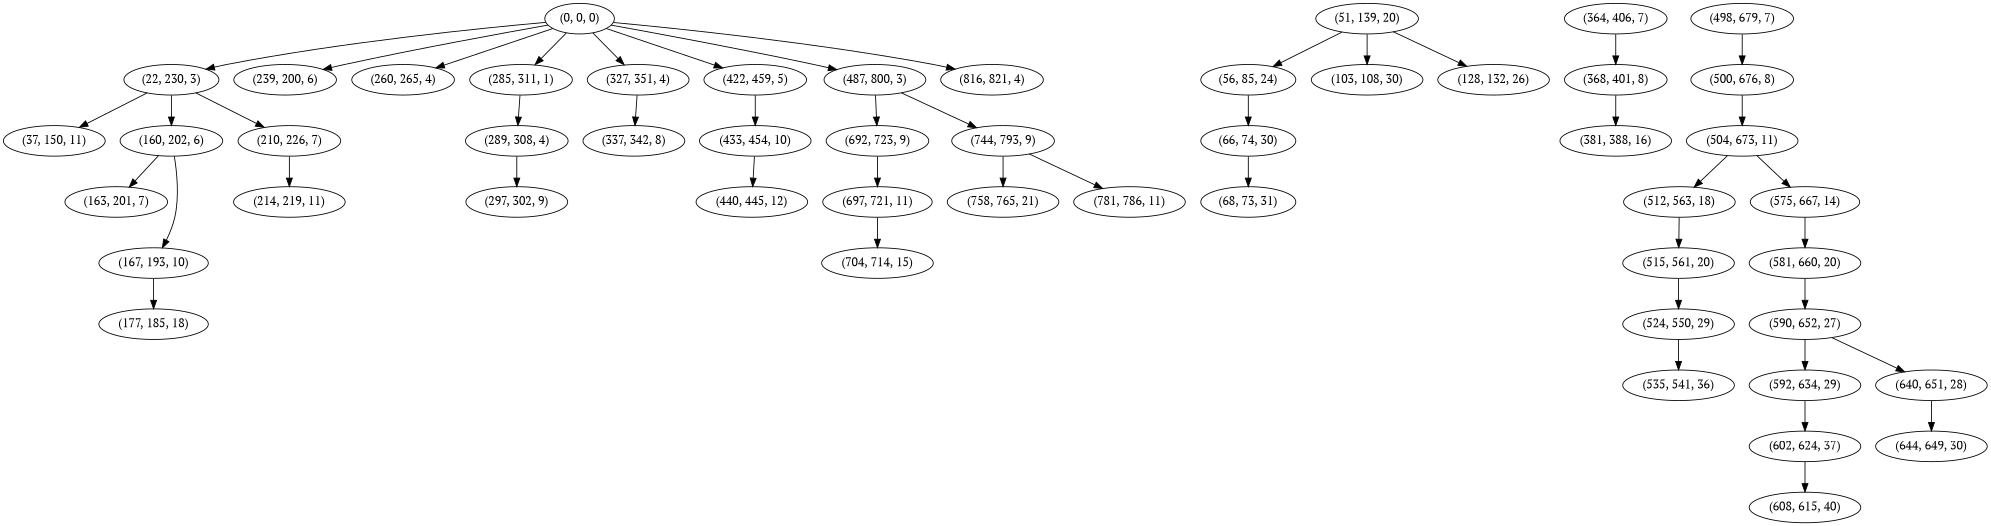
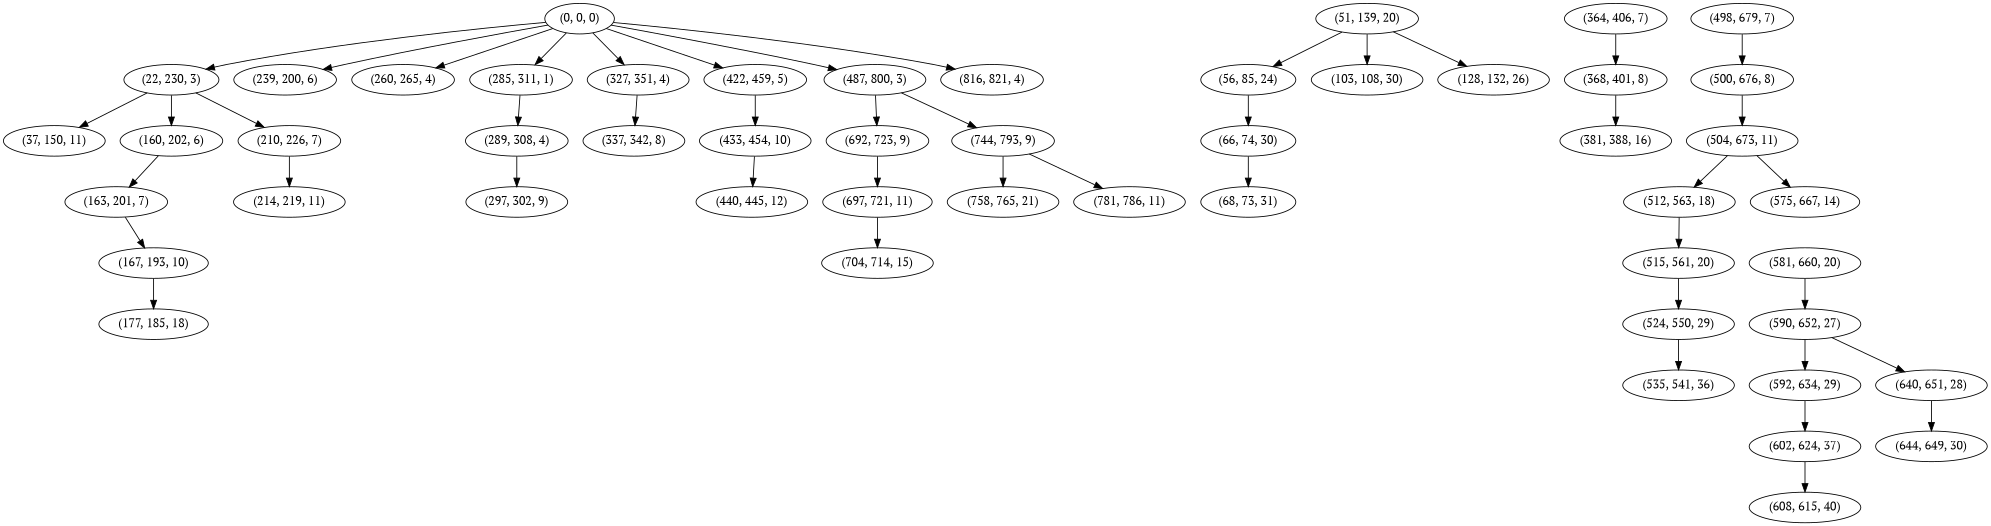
  digraph {
    fontname="PT Serif"
    node [fontname="PT Serif"]
    edge [fontname="PT Serif"]
    "(0, 0, 0)"
    "(22, 230, 3)"
    n3 [label="(239, 200, 6)"]
    "(260, 265, 4)"
    "(285, 311, 1)"
    "(327, 351, 4)"
    "(422, 459, 5)"
    "(487, 800, 3)"
    "(816, 821, 4)"
    "(37, 150, 11)"
    "(160, 202, 6)"
    "(210, 226, 7)"
    "(289, 308, 4)"
    "(337, 342, 8)"
    "(433, 454, 10)"
    "(692, 723, 9)"
    "(744, 793, 9)"
    "(163, 201, 7)"
    "(214, 219, 11)"
    "(51, 139, 20)"
    "(56, 85, 24)"
    "(103, 108, 30)"
    "(128, 132, 26)"
    "(66, 74, 30)"
    "(68, 73, 31)"
    "(167, 193, 10)"
    "(177, 185, 18)"
    "(297, 302, 9)"
    "(364, 406, 7)"
    "(368, 401, 8)"
    "(381, 388, 16)"
    "(440, 445, 12)"
    "(498, 679, 7)"
    "(500, 676, 8)"
    "(697, 721, 11)"
    "(758, 765, 21)"
    "(781, 786, 11)"
    "(504, 673, 11)"
    "(512, 563, 18)"
    "(575, 667, 14)"
    "(515, 561, 20)"
    "(581, 660, 20)"
    "(524, 550, 29)"
    "(535, 541, 36)"
    "(590, 652, 27)"
    "(592, 634, 29)"
    "(640, 651, 28)"
    "(602, 624, 37)"
    "(644, 649, 30)"
    "(608, 615, 40)"
    "(704, 714, 15)"
    "(0, 0, 0)" -> "(22, 230, 3)"
    "(0, 0, 0)" -> n3
    "(0, 0, 0)" -> "(260, 265, 4)"
    "(0, 0, 0)" -> "(285, 311, 1)"
    "(0, 0, 0)" -> "(327, 351, 4)"
    "(0, 0, 0)" -> "(422, 459, 5)"
    "(0, 0, 0)" -> "(487, 800, 3)"
    "(0, 0, 0)" -> "(816, 821, 4)"
    "(22, 230, 3)" -> "(37, 150, 11)"
    "(22, 230, 3)" -> "(160, 202, 6)"
    "(22, 230, 3)" -> "(210, 226, 7)"
    "(285, 311, 1)" -> "(289, 308, 4)"
    "(327, 351, 4)" -> "(337, 342, 8)"
    "(422, 459, 5)" -> "(433, 454, 10)"
    "(487, 800, 3)" -> "(692, 723, 9)"
    "(487, 800, 3)" -> "(744, 793, 9)"
    "(160, 202, 6)" -> "(163, 201, 7)"
    "(210, 226, 7)" -> "(214, 219, 11)"
    "(289, 308, 4)" -> "(297, 302, 9)"
    "(433, 454, 10)" -> "(440, 445, 12)"
    "(692, 723, 9)" -> "(697, 721, 11)"
    "(744, 793, 9)" -> "(758, 765, 21)"
    "(744, 793, 9)" -> "(781, 786, 11)"
-   "(160, 202, 6)" -> "(167, 193, 10)"
+   "(163, 201, 7)" -> "(167, 193, 10)"
    "(51, 139, 20)" -> "(56, 85, 24)"
    "(51, 139, 20)" -> "(103, 108, 30)"
    "(51, 139, 20)" -> "(128, 132, 26)"
    "(56, 85, 24)" -> "(66, 74, 30)"
    "(66, 74, 30)" -> "(68, 73, 31)"
    "(167, 193, 10)" -> "(177, 185, 18)"
    "(364, 406, 7)" -> "(368, 401, 8)"
    "(368, 401, 8)" -> "(381, 388, 16)"
    "(498, 679, 7)" -> "(500, 676, 8)"
    "(500, 676, 8)" -> "(504, 673, 11)"
    "(697, 721, 11)" -> "(704, 714, 15)"
    "(504, 673, 11)" -> "(512, 563, 18)"
    "(504, 673, 11)" -> "(575, 667, 14)"
    "(512, 563, 18)" -> "(515, 561, 20)"
-   "(575, 667, 14)" -> "(581, 660, 20)"
    "(515, 561, 20)" -> "(524, 550, 29)"
    "(581, 660, 20)" -> "(590, 652, 27)"
    "(524, 550, 29)" -> "(535, 541, 36)"
    "(590, 652, 27)" -> "(592, 634, 29)"
    "(590, 652, 27)" -> "(640, 651, 28)"
    "(592, 634, 29)" -> "(602, 624, 37)"
    "(640, 651, 28)" -> "(644, 649, 30)"
    "(602, 624, 37)" -> "(608, 615, 40)"
  }
